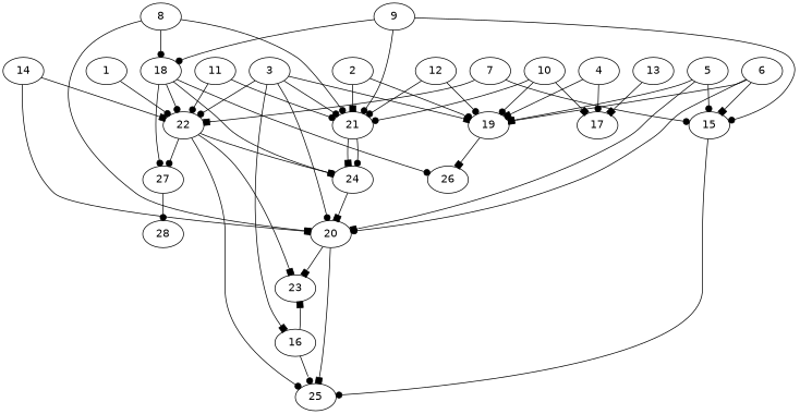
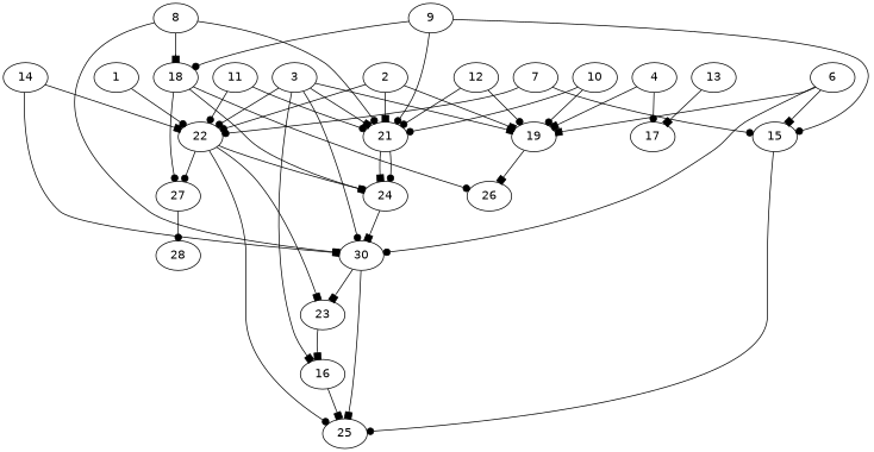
  digraph {
    fontname="DejaVu Sans"
    node [alpha=0.03 fontname="DejaVu Sans"]
    edge [arrowhead=dot fontname="DejaVu Sans"]
    1 [alpha=0.20 expect_size=75531904538600538112]
    22 [alpha=0.14 expect_size=1630016122697180416]
    25 [alpha=0.09 expect_size=969843080344163]
    23 [alpha=0.12 expect_size=6996842040335134]
    24 [alpha=0.07 expect_size=30828794596602937344]
    27 [alpha=0.05 expect_size=10382186446277664]
-   20 [alpha=0.05 expect_size=28495244978370352]
+   20 [alpha=0.05 expect_size=28495244978370352 label=30]
    28 [alpha=0.08 expect_size=44592275511323048]
    2 [alpha=0.17 expect_size=14213476960870066]
    19 [alpha=0.07 expect_size=1334700333373545728]
    21 [alpha=0.15 expect_size=213028498406775072]
    26 [alpha=0.06 expect_size=694689487585569406976]
    3 [alpha=0.13 expect_size=2586426788169254]
    16 [alpha=0.10 expect_size=137659580024067457024]
    4 [alpha=0.19 expect_size=6411564538041027]
    17 [expect_size=74404797087744000000]
-   5 [alpha=0.15 expect_size=6626345056587730]
    15 [alpha=0.18 expect_size=2044463094040365105152]
    6 [expect_size=8700540928288000]
    7 [alpha=0.19 expect_size=2151175314851876864]
    8 [alpha=0.04 expect_size=2555543140984841216]
    18 [alpha=0.08 expect_size=261395029302293037056]
    9 [alpha=0.18 expect_size=54608772730542096384]
    10 [alpha=0.20 expect_size=650152074082521344]
    11 [alpha=0.11 expect_size=2257254177338032128000]
    12 [expect_size=434166108915791296]
    13 [alpha=0.14 expect_size=168362940366541815808]
    14 [alpha=0.09 expect_size=385795890210056175616]
    1 -> 22
    22 -> 25
    22 -> 23 [arrowhead=box]
    22 -> 24 [arrowhead=box]
    22 -> 27
    24 -> 20 [arrowhead=box]
    27 -> 28
    20 -> 25 [arrowhead=box]
    20 -> 23 [arrowhead=box]
-   18 -> 22
-   2 -> 19
+   2 -> 22
+   2 -> 19 [arrowhead=box]
    2 -> 21 [arrowhead=box]
    19 -> 26 [arrowhead=box]
    21 -> 24 [arrowhead=box]
    21 -> 24
    3 -> 22
    3 -> 20
    3 -> 19 [arrowhead=box]
-   3 -> 21
+   3 -> 21 [arrowhead=box]
    3 -> 16 [arrowhead=box]
-   16 -> 25
-   16 -> 23 [arrowhead=box]
+   16 -> 25 [arrowhead=box]
+   23 -> 16 [arrowhead=box]
    4 -> 19 [arrowhead=box]
    4 -> 17
-   5 -> 20 [arrowhead=box]
-   5 -> 19 [arrowhead=box]
-   5 -> 15
    15 -> 25
    6 -> 20
    6 -> 19 [arrowhead=box]
    6 -> 15 [arrowhead=box]
-   7 -> 22 [arrowhead=box]
+   7 -> 22
    7 -> 15
    8 -> 20 [arrowhead=box]
    8 -> 21
-   8 -> 18
+   8 -> 18 [arrowhead=box]
    18 -> 24
    18 -> 27
    18 -> 26
    9 -> 21
    9 -> 15
    9 -> 18
    10 -> 19
    10 -> 21
-   10 -> 17 [arrowhead=box]
    11 -> 22
    11 -> 21
    12 -> 19
    12 -> 21
    13 -> 17 [arrowhead=box]
    14 -> 22 [arrowhead=box]
    14 -> 20 [arrowhead=box]
  }
